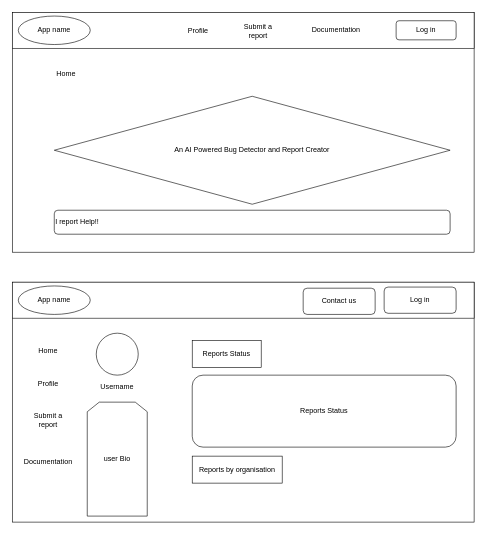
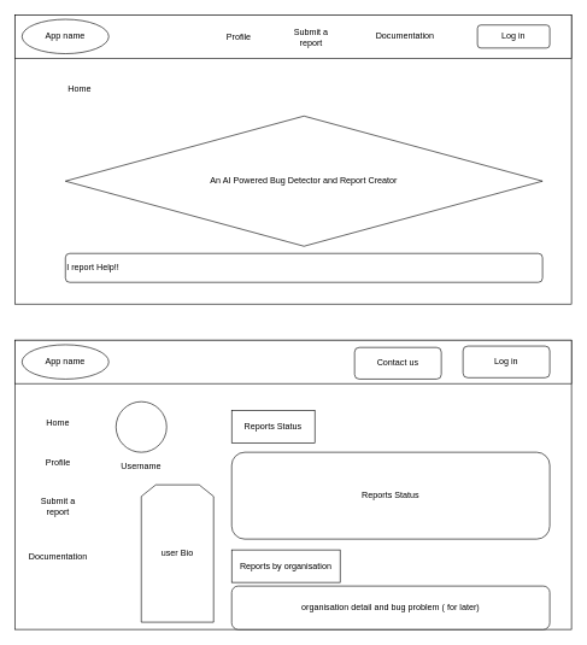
  <mxCell id="0" />
  <mxCell id="1" parent="0" />
  <mxCell id="2" value="" style="rounded=0;whiteSpace=wrap;html=1;" vertex="1" parent="1"><mxGeometry x="20" y="470" width="770" height="400" as="geometry" /></mxCell>
  <mxCell id="3" value="" style="rounded=0;whiteSpace=wrap;html=1;" vertex="1" parent="1"><mxGeometry x="20" y="20" width="770" height="400" as="geometry" /></mxCell>
  <mxCell id="4" value="" style="rounded=0;whiteSpace=wrap;html=1;" vertex="1" parent="1"><mxGeometry x="20" y="20" width="770" height="60" as="geometry" /></mxCell>
  <mxCell id="5" value="App name" style="ellipse;whiteSpace=wrap;html=1;" vertex="1" parent="1"><mxGeometry x="30" y="26.25" width="120" height="47.5" as="geometry" /></mxCell>
  <mxCell id="6" value="Log in" style="rounded=1;whiteSpace=wrap;html=1;" vertex="1" parent="1"><mxGeometry x="660" y="34.07" width="100" height="31.87" as="geometry" /></mxCell>
  <mxCell id="7" value="" style="rounded=0;whiteSpace=wrap;html=1;" vertex="1" parent="1"><mxGeometry x="20" y="470" width="770" height="60" as="geometry" /></mxCell>
  <mxCell id="8" value="App name" style="ellipse;whiteSpace=wrap;html=1;" vertex="1" parent="1"><mxGeometry x="30" y="476.25" width="120" height="47.5" as="geometry" /></mxCell>
  <mxCell id="9" value="Home" style="text;html=1;align=center;verticalAlign=middle;whiteSpace=wrap;rounded=0;" vertex="1" parent="1"><mxGeometry x="50" y="570" width="60" height="30" as="geometry" /></mxCell>
  <mxCell id="10" value="Profile" style="text;html=1;align=center;verticalAlign=middle;whiteSpace=wrap;rounded=0;" vertex="1" parent="1"><mxGeometry x="50" y="625" width="60" height="30" as="geometry" /></mxCell>
  <mxCell id="11" value="Submit a report" style="text;html=1;align=center;verticalAlign=middle;whiteSpace=wrap;rounded=0;" vertex="1" parent="1"><mxGeometry x="50" y="685" width="60" height="30" as="geometry" /></mxCell>
  <mxCell id="12" value="Documentation" style="text;html=1;align=center;verticalAlign=middle;whiteSpace=wrap;rounded=0;" vertex="1" parent="1"><mxGeometry x="50" y="745" width="60" height="50" as="geometry" /></mxCell>
- <mxCell id="13" value="Contact us" style="rounded=1;whiteSpace=wrap;html=1;" vertex="1" parent="1"><mxGeometry x="505" y="480" width="120" height="43.75" as="geometry" /></mxCell>
+ <mxCell id="13" value="Contact us" style="rounded=1;whiteSpace=wrap;html=1;" vertex="1" parent="1"><mxGeometry x="490" y="480" width="120" height="43.75" as="geometry" /></mxCell>
  <mxCell id="14" value="Log in" style="rounded=1;whiteSpace=wrap;html=1;" vertex="1" parent="1"><mxGeometry x="640" y="478.13" width="120" height="43.75" as="geometry" /></mxCell>
  <mxCell id="15" value="" style="ellipse;whiteSpace=wrap;html=1;aspect=fixed;" vertex="1" parent="1"><mxGeometry x="160" y="555" width="70" height="70" as="geometry" /></mxCell>
  <mxCell id="16" value="Username" style="text;html=1;align=center;verticalAlign=middle;whiteSpace=wrap;rounded=0;" vertex="1" parent="1"><mxGeometry x="165" y="630" width="60" height="30" as="geometry" /></mxCell>
  <mxCell id="17" value="Reports Status" style="rounded=0;whiteSpace=wrap;html=1;" vertex="1" parent="1"><mxGeometry x="320" y="567.5" width="115" height="45" as="geometry" /></mxCell>
  <mxCell id="18" value="Reports by organisation" style="rounded=0;whiteSpace=wrap;html=1;" vertex="1" parent="1"><mxGeometry x="320" y="760" width="150" height="45" as="geometry" /></mxCell>
  <mxCell id="19" value="Home" style="text;html=1;align=center;verticalAlign=middle;whiteSpace=wrap;rounded=0;" vertex="1" parent="1"><mxGeometry x="50" y="105" width="120" height="35" as="geometry" /></mxCell>
  <mxCell id="20" value="I report Help!!" style="rounded=1;whiteSpace=wrap;html=1;align=left;" vertex="1" parent="1"><mxGeometry x="90" y="350" width="660" height="40" as="geometry" /></mxCell>
  <mxCell id="21" value="Reports Status" style="rounded=1;whiteSpace=wrap;html=1;" vertex="1" parent="1"><mxGeometry x="320" y="625" width="440" height="120" as="geometry" /></mxCell>
- <mxCell id="23" value="user Bio" style="shape=loopLimit;whiteSpace=wrap;html=1;" vertex="1" parent="1"><mxGeometry x="145" y="670" width="100" height="190" as="geometry" /></mxCell>
+ <mxCell id="22" value="organisation detail and bug problem ( for later)" style="rounded=1;whiteSpace=wrap;html=1;" vertex="1" parent="1"><mxGeometry x="320" y="810" width="440" height="60" as="geometry" /></mxCell>
+ <mxCell id="23" value="user Bio" style="shape=loopLimit;whiteSpace=wrap;html=1;" vertex="1" parent="1"><mxGeometry x="195" y="670" width="100" height="190" as="geometry" /></mxCell>
  <mxCell id="24" value="Profile" style="text;html=1;align=center;verticalAlign=middle;whiteSpace=wrap;rounded=0;" vertex="1" parent="1"><mxGeometry x="300" y="35.94" width="60" height="30" as="geometry" /></mxCell>
  <mxCell id="25" value="Submit a report" style="text;html=1;align=center;verticalAlign=middle;whiteSpace=wrap;rounded=0;" vertex="1" parent="1"><mxGeometry x="400" y="35.94" width="60" height="30" as="geometry" /></mxCell>
  <mxCell id="26" value="Documentation" style="text;html=1;align=center;verticalAlign=middle;whiteSpace=wrap;rounded=0;" vertex="1" parent="1"><mxGeometry x="530" y="23.75" width="60" height="50" as="geometry" /></mxCell>
  <mxCell id="27" value="An AI Powered Bug Detector and Report Creator" style="rhombus;whiteSpace=wrap;html=1;" vertex="1" parent="1"><mxGeometry x="90" y="160" width="660" height="180" as="geometry" /></mxCell>
